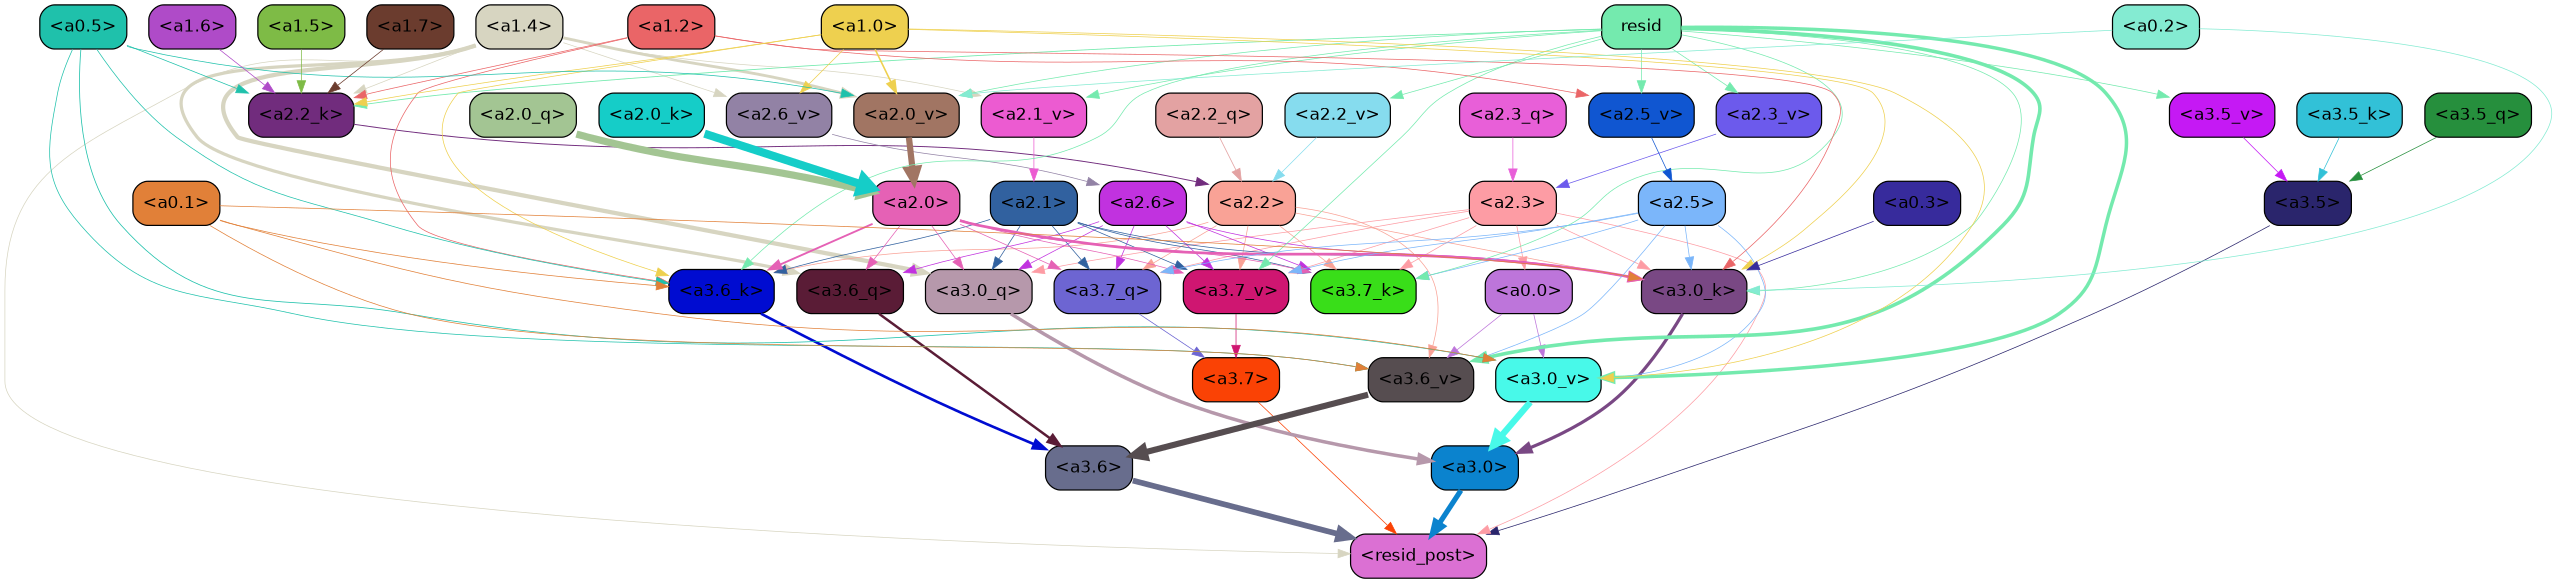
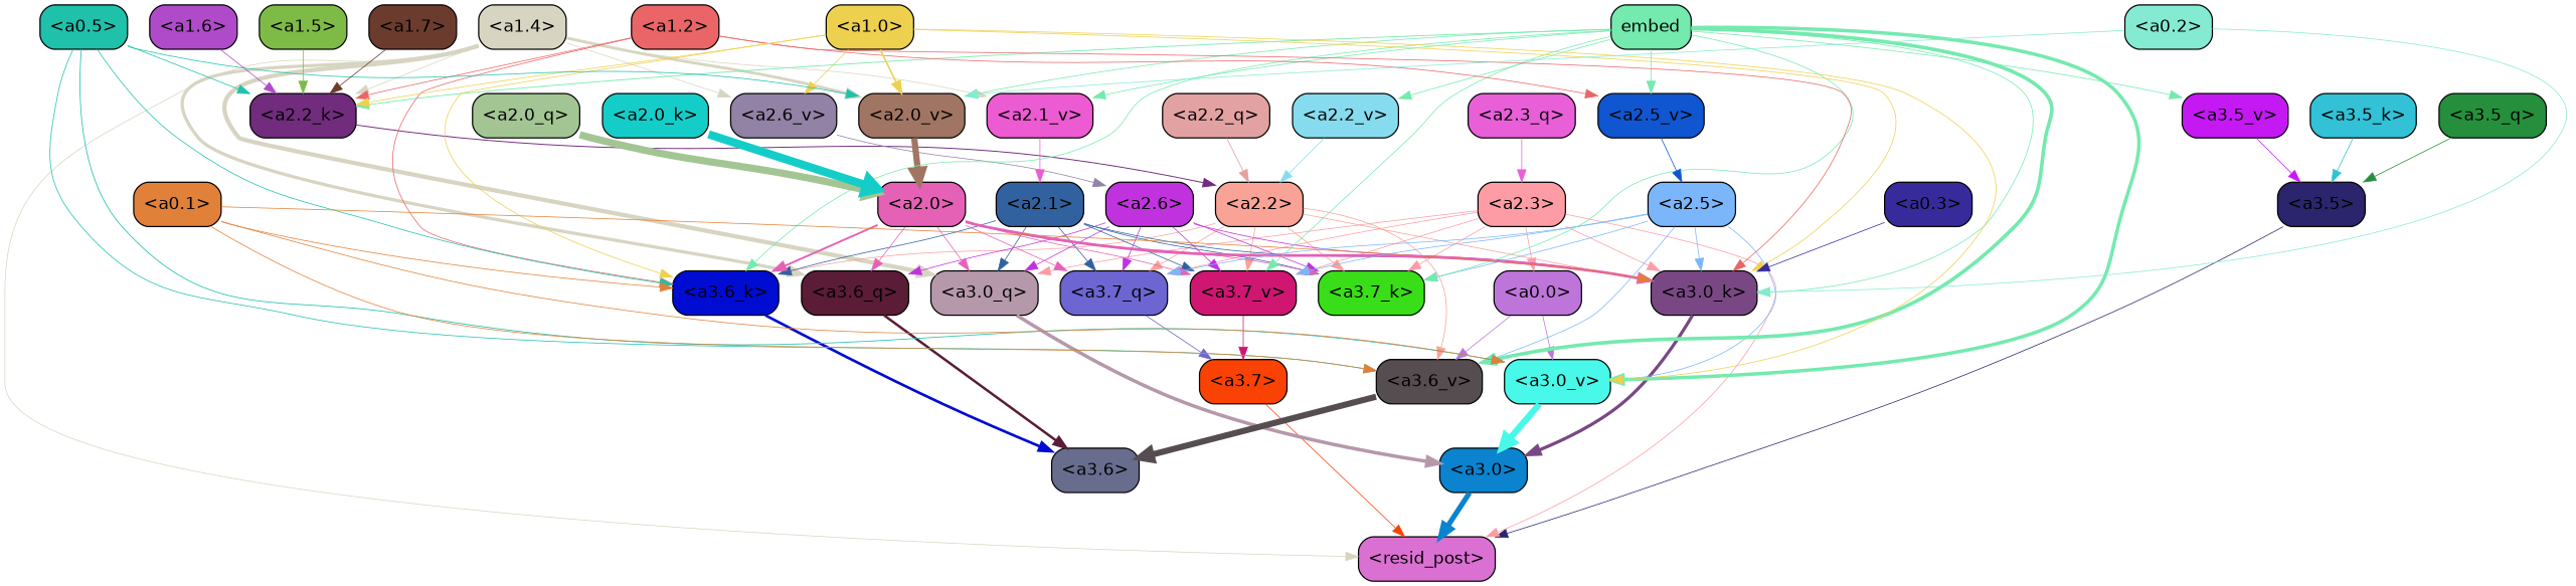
  strict digraph {
    splines=true
    node [color=black fontname=Helvetica shape=box style="filled, rounded"]
    edge [color="#74eaae" penwidth=0.6]
    "<a3.7>" [fillcolor="#fa4205"]
    "<resid_post>" [fillcolor="#db70d3"]
    "<a3.6>" [fillcolor="#686d8d"]
    "<a3.5>" [fillcolor="#2a256c"]
    "<a3.0>" [fillcolor="#0b83ce"]
    "<a2.3>" [fillcolor="#fd9ca4"]
    "<a3.7_q>" [fillcolor="#6d65d2"]
    "<a3.0_q>" [fillcolor="#b698ab"]
    "<a3.7_k>" [fillcolor="#39de19"]
    "<a3.0_k>" [fillcolor="#794884"]
    "<a3.7_v>" [fillcolor="#cf1671"]
    "<a0.0>" [fillcolor="#bd75da"]
    "<a3.0_v>" [fillcolor="#48f9e9"]
    "<a1.4>" [fillcolor="#d7d5c1"]
    "<a3.6_q>" [fillcolor="#5a1c36"]
    "<a2.2_k>" [fillcolor="#712c7d"]
    "<a2.6_v>" [fillcolor="#9282a5"]
    "<a2.1_v>" [fillcolor="#ec5bd1"]
    "<a2.0_v>" [fillcolor="#a17563"]
    "<a2.2>" [fillcolor="#f9a296"]
    "<a2.6>" [fillcolor="#c132df"]
    "<a2.1>" [fillcolor="#31619f"]
    "<a2.0>" [fillcolor="#e561b5"]
    "<a3.6_k>" [fillcolor="#000cd1"]
    "<a3.6_v>" [fillcolor="#564d50"]
    "<a3.5_q>" [fillcolor="#268f3d"]
    "<a3.5_k>" [fillcolor="#32c1d7"]
    "<a3.5_v>" [fillcolor="#c519f4"]
    "<a2.5>" [fillcolor="#7bb6fa"]
-   embed [fillcolor="#74eaae" label=resid]
+   embed [fillcolor="#74eaae"]
    "<a2.5_v>" [fillcolor="#1056d1"]
-   "<a2.3_v>" [fillcolor="#6c5aec"]
    "<a2.2_v>" [fillcolor="#86dcee"]
    "<a1.2>" [fillcolor="#ea6567"]
    "<a1.0>" [fillcolor="#eed04f"]
    "<a0.5>" [fillcolor="#1fc1ab"]
    "<a0.1>" [fillcolor="#e18038"]
    "<a0.3>" [fillcolor="#372b9c"]
    "<a0.2>" [fillcolor="#84ebd2"]
    "<a2.3_q>" [fillcolor="#e85fd8"]
    "<a2.2_q>" [fillcolor="#e3a2a2"]
    "<a2.0_q>" [fillcolor="#a3c593"]
    "<a2.0_k>" [fillcolor="#15cdc8"]
    "<a1.7>" [fillcolor="#6b3c2e"]
    "<a1.6>" [fillcolor="#af4bc8"]
    "<a1.5>" [fillcolor="#7ebb46"]
    "<a3.7>" -> "<resid_post>" [color="#fa4205"]
-   "<a3.6>" -> "<resid_post>" [color="#686d8d" penwidth=4.670643210411072]
    "<a3.5>" -> "<resid_post>" [color="#2a256c"]
    "<a3.0>" -> "<resid_post>" [color="#0b83ce" penwidth=4.246885180473328]
    "<a2.3>" -> "<resid_post>" [color="#fd9ca4"]
    "<a2.3>" -> "<a3.7_q>" [color="#fd9ca4"]
    "<a2.3>" -> "<a3.0_q>" [color="#fd9ca4"]
    "<a2.3>" -> "<a3.7_k>" [color="#fd9ca4"]
    "<a2.3>" -> "<a3.0_k>" [color="#fd9ca4"]
    "<a2.3>" -> "<a3.7_v>" [color="#fd9ca4"]
    "<a2.3>" -> "<a0.0>" [color="#fd9ca4"]
    "<a3.7_q>" -> "<a3.7>" [color="#6d65d2"]
    "<a3.0_q>" -> "<a3.0>" [color="#b698ab" penwidth=2.8638100624084473]
    "<a3.0_k>" -> "<a3.0>" [color="#794884" penwidth=2.6274144649505615]
    "<a3.7_v>" -> "<a3.7>" [color="#cf1671"]
    "<a0.0>" -> "<a3.0_v>" [color="#bd75da"]
    "<a0.0>" -> "<a3.6_v>" [color="#bd75da"]
    "<a3.0_v>" -> "<a3.0>" [color="#48f9e9" penwidth=5.188832879066467]
    "<a1.4>" -> "<resid_post>" [color="#d7d5c1"]
    "<a1.4>" -> "<a3.0_q>" [color="#d7d5c1" penwidth=3.477886103093624]
    "<a1.4>" -> "<a3.6_q>" [color="#d7d5c1" penwidth=2.6487714648246765]
    "<a1.4>" -> "<a2.2_k>" [color="#d7d5c1"]
    "<a1.4>" -> "<a2.6_v>" [color="#d7d5c1"]
    "<a1.4>" -> "<a2.1_v>" [color="#d7d5c1"]
    "<a1.4>" -> "<a2.0_v>" [color="#d7d5c1" penwidth=2.3358620405197144]
    "<a3.6_q>" -> "<a3.6>" [color="#5a1c36" penwidth=2.03758105635643]
    "<a2.2_k>" -> "<a2.2>" [color="#712c7d" penwidth=0.7811911106109619]
    "<a2.6_v>" -> "<a2.6>" [color="#9282a5"]
    "<a2.1_v>" -> "<a2.1>" [color="#ec5bd1"]
    "<a2.0_v>" -> "<a2.0>" [color="#a17563" penwidth=5.070239782333374]
    "<a2.2>" -> "<a3.7_q>" [color="#f9a296"]
    "<a2.2>" -> "<a3.7_k>" [color="#f9a296"]
    "<a2.2>" -> "<a3.0_k>" [color="#f9a296"]
    "<a2.2>" -> "<a3.7_v>" [color="#f9a296"]
    "<a2.2>" -> "<a3.6_k>" [color="#f9a296"]
    "<a2.2>" -> "<a3.6_v>" [color="#f9a296"]
    "<a2.6>" -> "<a3.7_q>" [color="#c132df"]
    "<a2.6>" -> "<a3.0_q>" [color="#c132df"]
    "<a2.6>" -> "<a3.7_k>" [color="#c132df"]
    "<a2.6>" -> "<a3.0_k>" [color="#c132df"]
    "<a2.6>" -> "<a3.7_v>" [color="#c132df"]
    "<a2.6>" -> "<a3.6_q>" [color="#c132df"]
    "<a2.1>" -> "<a3.7_q>" [color="#31619f"]
    "<a2.1>" -> "<a3.0_q>" [color="#31619f"]
    "<a2.1>" -> "<a3.7_k>" [color="#31619f"]
    "<a2.1>" -> "<a3.0_k>" [color="#31619f"]
    "<a2.1>" -> "<a3.7_v>" [color="#31619f"]
    "<a2.1>" -> "<a3.6_k>" [color="#31619f"]
    "<a2.0>" -> "<a3.7_q>" [color="#e561b5"]
    "<a2.0>" -> "<a3.0_q>" [color="#e561b5"]
    "<a2.0>" -> "<a3.7_k>" [color="#e561b5"]
    "<a2.0>" -> "<a3.0_k>" [color="#e561b5" penwidth=2.23091459274292]
    "<a2.0>" -> "<a3.7_v>" [color="#e561b5"]
    "<a2.0>" -> "<a3.6_q>" [color="#e561b5"]
    "<a2.0>" -> "<a3.6_k>" [color="#e561b5" penwidth=1.5417278409004211]
    "<a3.6_k>" -> "<a3.6>" [color="#000cd1" penwidth=2.174198240041733]
    "<a3.6_v>" -> "<a3.6>" [color="#564d50" penwidth=5.002329230308533]
    "<a3.5_q>" -> "<a3.5>" [color="#268f3d"]
    "<a3.5_k>" -> "<a3.5>" [color="#32c1d7"]
    "<a3.5_v>" -> "<a3.5>" [color="#c519f4"]
    "<a2.5>" -> "<a3.7_q>" [color="#7bb6fa"]
    "<a2.5>" -> "<a3.7_k>" [color="#7bb6fa"]
    "<a2.5>" -> "<a3.0_k>" [color="#7bb6fa"]
    "<a2.5>" -> "<a3.7_v>" [color="#7bb6fa"]
    "<a2.5>" -> "<a3.0_v>" [color="#7bb6fa"]
    "<a2.5>" -> "<a3.6_v>" [color="#7bb6fa"]
    embed -> "<a3.7_k>"
    embed -> "<a3.0_k>"
    embed -> "<a3.7_v>"
    embed -> "<a3.0_v>" [penwidth=2.8577730655670166]
    embed -> "<a2.2_k>" [penwidth=0.69573974609375]
    embed -> "<a2.1_v>"
    embed -> "<a2.0_v>"
    embed -> "<a3.6_k>"
    embed -> "<a3.6_v>" [penwidth=2.9511587619781494]
    embed -> "<a3.5_v>"
    embed -> "<a2.5_v>"
-   embed -> "<a2.3_v>"
    embed -> "<a2.2_v>"
    "<a2.5_v>" -> "<a2.5>" [color="#1056d1"]
-   "<a2.3_v>" -> "<a2.3>" [color="#6c5aec"]
    "<a2.2_v>" -> "<a2.2>" [color="#86dcee"]
    "<a1.2>" -> "<a3.0_k>" [color="#ea6567"]
    "<a1.2>" -> "<a2.2_k>" [color="#ea6567"]
    "<a1.2>" -> "<a3.6_k>" [color="#ea6567"]
    "<a1.2>" -> "<a2.5_v>" [color="#ea6567"]
    "<a1.0>" -> "<a3.0_k>" [color="#eed04f"]
    "<a1.0>" -> "<a3.0_v>" [color="#eed04f"]
    "<a1.0>" -> "<a2.2_k>" [color="#eed04f"]
    "<a1.0>" -> "<a2.6_v>" [color="#eed04f"]
    "<a1.0>" -> "<a2.0_v>" [color="#eed04f" penwidth=1.3103609085083008]
    "<a1.0>" -> "<a3.6_k>" [color="#eed04f"]
    "<a0.5>" -> "<a3.0_v>" [color="#1fc1ab" penwidth=0.6446345448493958]
    "<a0.5>" -> "<a2.2_k>" [color="#1fc1ab"]
    "<a0.5>" -> "<a2.0_v>" [color="#1fc1ab"]
    "<a0.5>" -> "<a3.6_k>" [color="#1fc1ab"]
    "<a0.5>" -> "<a3.6_v>" [color="#1fc1ab"]
    "<a0.1>" -> "<a3.0_k>" [color="#e18038"]
    "<a0.1>" -> "<a3.0_v>" [color="#e18038"]
    "<a0.1>" -> "<a3.6_k>" [color="#e18038"]
    "<a0.1>" -> "<a3.6_v>" [color="#e18038"]
    "<a0.3>" -> "<a3.0_k>" [color="#372b9c"]
    "<a0.2>" -> "<a3.0_k>" [color="#84ebd2"]
    "<a0.2>" -> "<a2.0_v>" [color="#84ebd2"]
    "<a2.3_q>" -> "<a2.3>" [color="#e85fd8"]
    "<a2.2_q>" -> "<a2.2>" [color="#e3a2a2" penwidth=0.6407594680786133]
    "<a2.0_q>" -> "<a2.0>" [color="#a3c593" penwidth=5.885338068008423]
    "<a2.0_k>" -> "<a2.0>" [color="#15cdc8" penwidth=6.657835483551025]
    "<a1.7>" -> "<a2.2_k>" [color="#6b3c2e"]
    "<a1.6>" -> "<a2.2_k>" [color="#af4bc8"]
    "<a1.5>" -> "<a2.2_k>" [color="#7ebb46"]
  }
